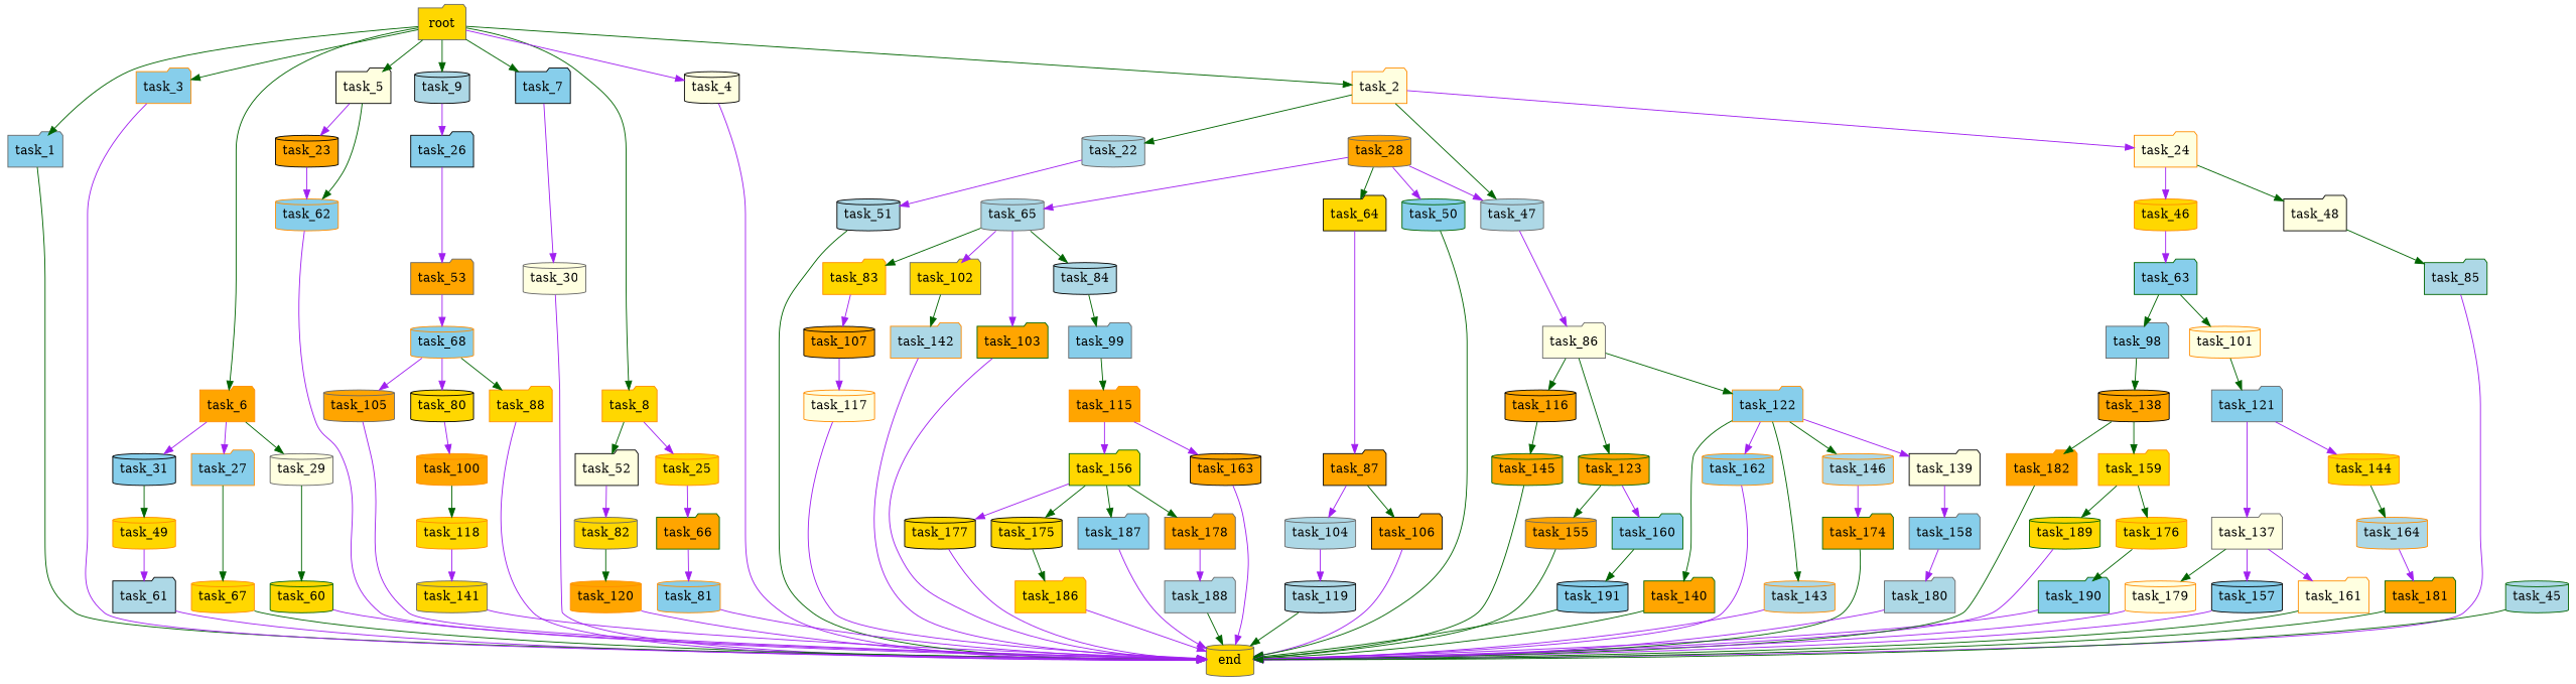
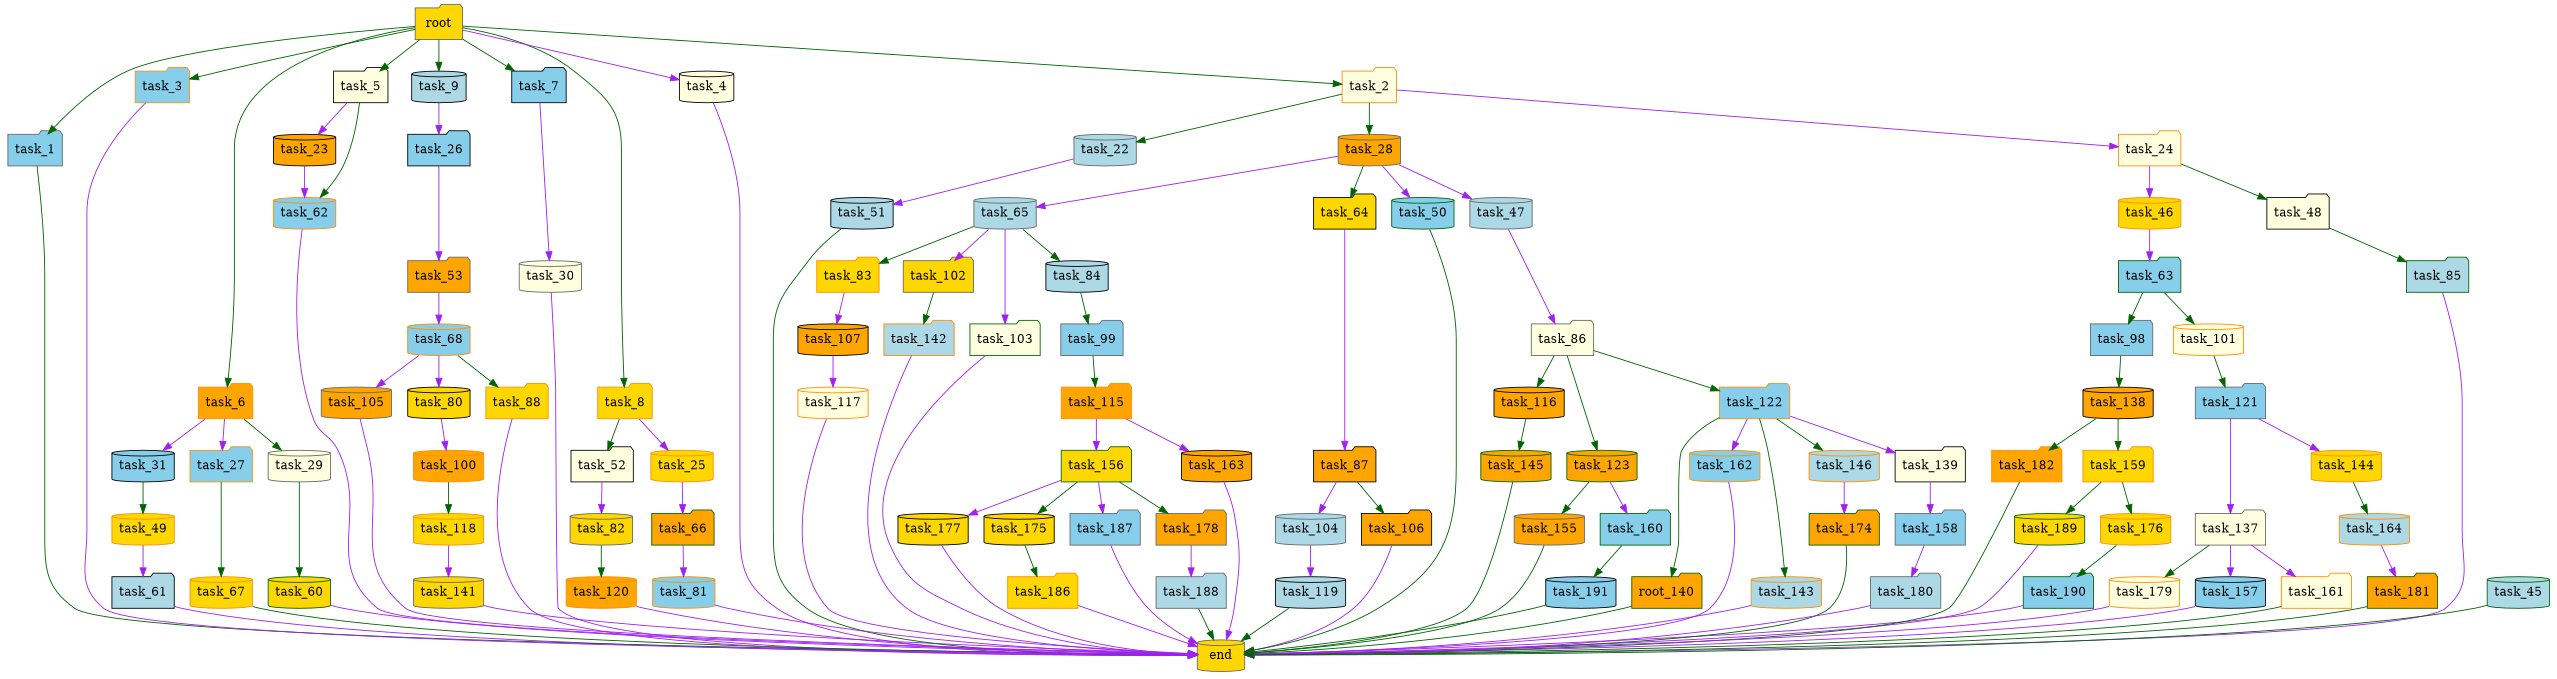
  digraph {
    node [color=darkorange fillcolor=gold shape=cylinder style=filled]
    edge [color=purple]
    task_118
    task_100 [fillcolor=orange]
    task_141 [color=gray40]
    task_31 [color=black fillcolor=skyblue]
    task_49
    task_61 [color=black fillcolor=lightblue shape=folder]
    task_101 [fillcolor=lightyellow]
    task_121 [color=gray40 fillcolor=skyblue shape=folder]
    task_144
    task_137 [color=gray40 fillcolor=lightyellow shape=folder]
    task_47 [color=gray40 fillcolor=lightblue]
    task_86 [color=gray40 fillcolor=lightyellow shape=folder]
    task_123 [color=darkgreen fillcolor=orange]
    task_122 [fillcolor=skyblue shape=folder]
    task_116 [color=black fillcolor=orange]
    task_62 [fillcolor=skyblue]
    end [color=gray40]
    task_157 [color=black fillcolor=skyblue]
    task_106 [color=black fillcolor=orange shape=folder]
    task_177 [color=black]
    task_22 [color=gray40 fillcolor=lightblue]
    task_51 [color=black fillcolor=lightblue]
    task_102 [color=gray40 shape=folder]
    task_142 [fillcolor=lightblue shape=folder]
    task_159 [shape=folder]
    task_176
    task_189 [color=darkgreen]
    task_190 [color=darkgreen fillcolor=skyblue shape=folder]
    task_160 [color=darkgreen fillcolor=skyblue shape=folder]
    task_155 [color=gray40 fillcolor=orange]
    task_191 [color=black fillcolor=skyblue]
    task_30 [color=gray40 fillcolor=lightyellow]
    task_27 [fillcolor=skyblue shape=folder]
    task_67
    task_104 [color=gray40 fillcolor=lightblue]
    task_119 [color=black fillcolor=lightblue]
    task_138 [color=black fillcolor=orange]
    task_182 [fillcolor=orange shape=folder]
    task_143 [fillcolor=lightblue]
    task_53 [color=gray40 fillcolor=orange shape=folder]
    task_68 [fillcolor=skyblue]
    task_80 [color=black]
    task_88 [shape=folder]
    task_105 [color=gray40 fillcolor=orange]
    task_146 [fillcolor=lightblue]
    task_139 [color=black fillcolor=lightyellow shape=folder]
-   task_140 [color=darkgreen fillcolor=orange shape=folder]
+   task_140 [color=darkgreen fillcolor=orange shape=folder label=root_140]
    task_162 [fillcolor=skyblue]
    task_174 [color=darkgreen fillcolor=orange shape=folder]
    task_158 [color=gray40 fillcolor=skyblue shape=folder]
    task_1 [color=gray40 fillcolor=skyblue shape=folder]
    task_66 [color=darkgreen fillcolor=orange shape=folder]
    task_81 [fillcolor=skyblue]
    task_3 [fillcolor=skyblue shape=folder]
    task_6 [fillcolor=orange shape=folder]
    task_29 [color=gray40 fillcolor=lightyellow]
    task_60 [color=darkgreen]
    task_161 [fillcolor=lightyellow shape=folder]
    task_85 [color=darkgreen fillcolor=lightblue shape=folder]
    task_26 [color=black fillcolor=skyblue shape=folder]
    task_145 [color=darkgreen fillcolor=orange]
    task_5 [color=black fillcolor=lightyellow shape=folder]
    task_23 [color=black fillcolor=orange]
    task_45 [color=darkgreen fillcolor=lightblue]
    task_25
    task_188 [color=gray40 fillcolor=lightblue shape=folder]
    task_98 [color=gray40 fillcolor=skyblue shape=folder]
    task_28 [color=gray40 fillcolor=orange]
    task_64 [color=black shape=folder]
    task_50 [color=darkgreen fillcolor=skyblue]
    task_65 [color=gray40 fillcolor=lightblue]
    task_87 [color=black fillcolor=orange shape=folder]
-   task_103 [color=darkgreen fillcolor=orange shape=folder]
+   task_103 [color=darkgreen fillcolor=lightyellow shape=folder]
    task_84 [color=black fillcolor=lightblue]
    task_83 [shape=folder]
    task_24 [fillcolor=lightyellow shape=folder]
    task_46
    task_48 [color=black fillcolor=lightyellow shape=folder]
    task_63 [color=darkgreen fillcolor=skyblue shape=folder]
    task_9 [color=black fillcolor=lightblue]
    task_179 [fillcolor=lightyellow]
    task_82 [color=gray40]
    task_120 [fillcolor=orange]
    task_180 [color=gray40 fillcolor=lightblue shape=folder]
    task_164 [fillcolor=lightblue]
    task_181 [color=darkgreen fillcolor=orange shape=folder]
    task_115 [fillcolor=orange shape=folder]
    task_156 [color=darkgreen shape=folder]
    task_163 [color=black fillcolor=orange]
    task_175 [color=black]
    task_187 [color=gray40 fillcolor=skyblue shape=folder]
    task_178 [color=gray40 fillcolor=orange shape=folder]
    task_186 [shape=folder]
    task_99 [color=gray40 fillcolor=skyblue shape=folder]
    task_117 [fillcolor=lightyellow]
    task_107 [color=black fillcolor=orange]
    task_7 [color=black fillcolor=skyblue shape=folder]
    root [color=gray40 shape=folder]
    task_8 [shape=folder]
    task_4 [color=black fillcolor=lightyellow]
    task_2 [fillcolor=lightyellow shape=folder]
    task_52 [color=black fillcolor=lightyellow shape=folder]
    task_118 -> task_141
    task_100 -> task_118 [color=darkgreen]
    task_141 -> end
    task_31 -> task_49 [color=darkgreen]
    task_49 -> task_61
    task_61 -> end
    task_101 -> task_121 [color=darkgreen]
    task_121 -> task_144
    task_121 -> task_137
    task_144 -> task_164 [color=darkgreen]
    task_137 -> task_157
    task_137 -> task_161
    task_137 -> task_179 [color=darkgreen]
    task_47 -> task_86
    task_86 -> task_123 [color=darkgreen]
    task_86 -> task_122 [color=darkgreen]
    task_86 -> task_116 [color=darkgreen]
    task_123 -> task_160
    task_123 -> task_155 [color=darkgreen]
    task_122 -> task_143 [color=darkgreen]
    task_122 -> task_146 [color=darkgreen]
    task_122 -> task_139
    task_122 -> task_140 [color=darkgreen]
    task_122 -> task_162
    task_116 -> task_145 [color=darkgreen]
    task_62 -> end
    task_157 -> end
    task_106 -> end
    task_177 -> end
    task_22 -> task_51
    task_51 -> end [color=darkgreen]
    task_102 -> task_142 [color=darkgreen]
    task_142 -> end
    task_159 -> task_176 [color=darkgreen]
    task_159 -> task_189 [color=darkgreen]
    task_176 -> task_190 [color=darkgreen]
    task_189 -> end
    task_190 -> end
    task_160 -> task_191 [color=darkgreen]
    task_155 -> end [color=darkgreen]
    task_191 -> end [color=darkgreen]
    task_30 -> end
    task_27 -> task_67 [color=darkgreen]
    task_67 -> end [color=darkgreen]
    task_104 -> task_119
    task_119 -> end [color=darkgreen]
    task_138 -> task_159 [color=darkgreen]
    task_138 -> task_182 [color=darkgreen]
    task_182 -> end [color=darkgreen]
    task_143 -> end
    task_53 -> task_68
    task_68 -> task_80
    task_68 -> task_88 [color=darkgreen]
    task_68 -> task_105
    task_80 -> task_100
    task_88 -> end
    task_105 -> end
    task_146 -> task_174
    task_139 -> task_158
    task_140 -> end [color=darkgreen]
    task_162 -> end
    task_174 -> end [color=darkgreen]
    task_158 -> task_180
    task_1 -> end [color=darkgreen]
    task_66 -> task_81
    task_81 -> end
    task_3 -> end
    task_6 -> task_31
    task_6 -> task_27
    task_6 -> task_29 [color=darkgreen]
    task_29 -> task_60 [color=darkgreen]
    task_60 -> end
    task_161 -> end [color=darkgreen]
    task_85 -> end
    task_26 -> task_53
    task_145 -> end [color=darkgreen]
    task_5 -> task_62 [color=darkgreen]
    task_5 -> task_23
    task_23 -> task_62
    task_45 -> end [color=darkgreen]
    task_25 -> task_66
    task_188 -> end [color=darkgreen]
    task_98 -> task_138 [color=darkgreen]
    task_28 -> task_47
    task_28 -> task_64 [color=darkgreen]
    task_28 -> task_50
    task_28 -> task_65
    task_64 -> task_87
    task_50 -> end [color=darkgreen]
    task_65 -> task_102
    task_65 -> task_103
    task_65 -> task_84 [color=darkgreen]
    task_65 -> task_83 [color=darkgreen]
    task_87 -> task_106 [color=darkgreen]
    task_87 -> task_104
    task_103 -> end
    task_84 -> task_99 [color=darkgreen]
    task_83 -> task_107
    task_24 -> task_46
    task_24 -> task_48 [color=darkgreen]
    task_46 -> task_63
    task_48 -> task_85 [color=darkgreen]
    task_63 -> task_101 [color=darkgreen]
    task_63 -> task_98 [color=darkgreen]
    task_9 -> task_26
    task_179 -> end
    task_82 -> task_120 [color=darkgreen]
    task_120 -> end
    task_180 -> end
    task_164 -> task_181
    task_181 -> end [color=darkgreen]
    task_115 -> task_156
    task_115 -> task_163
    task_156 -> task_177
    task_156 -> task_175 [color=darkgreen]
-   task_156 -> task_187 [color=darkgreen]
+   task_156 -> task_187
    task_156 -> task_178 [color=darkgreen]
    task_163 -> end
    task_175 -> task_186 [color=darkgreen]
    task_187 -> end
    task_178 -> task_188
    task_186 -> end
    task_99 -> task_115 [color=darkgreen]
    task_117 -> end
    task_107 -> task_117
    task_7 -> task_30
    root -> task_1 [color=darkgreen]
    root -> task_3 [color=darkgreen]
    root -> task_6 [color=darkgreen]
    root -> task_5 [color=darkgreen]
    root -> task_9 [color=darkgreen]
    root -> task_7 [color=darkgreen]
    root -> task_8 [color=darkgreen]
    root -> task_4
    root -> task_2 [color=darkgreen]
    task_8 -> task_25
    task_8 -> task_52 [color=darkgreen]
    task_4 -> end
    task_2 -> task_22 [color=darkgreen]
-   task_2 -> task_47 [color=darkgreen]
+   task_2 -> task_28 [color=darkgreen]
    task_2 -> task_24
    task_52 -> task_82
  }
